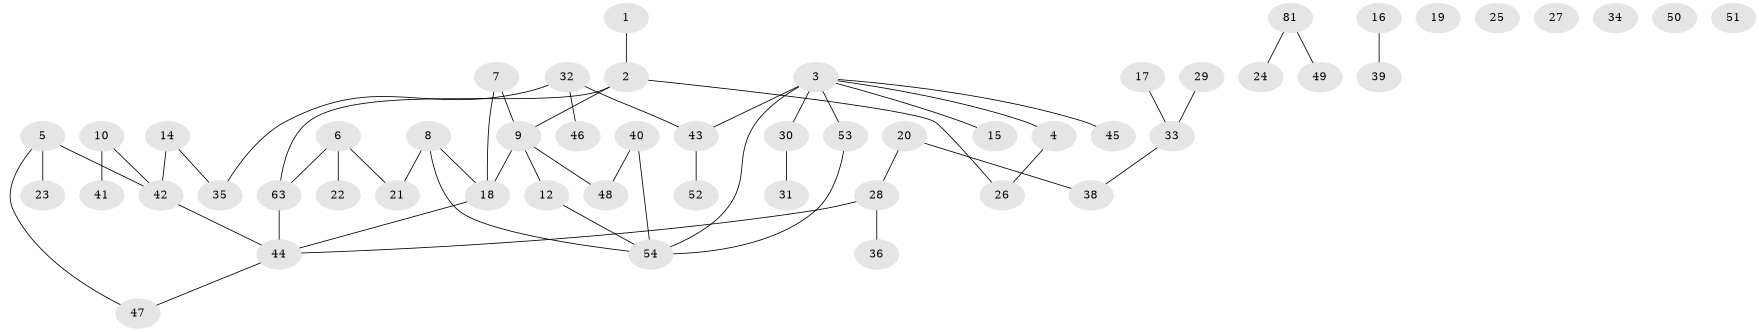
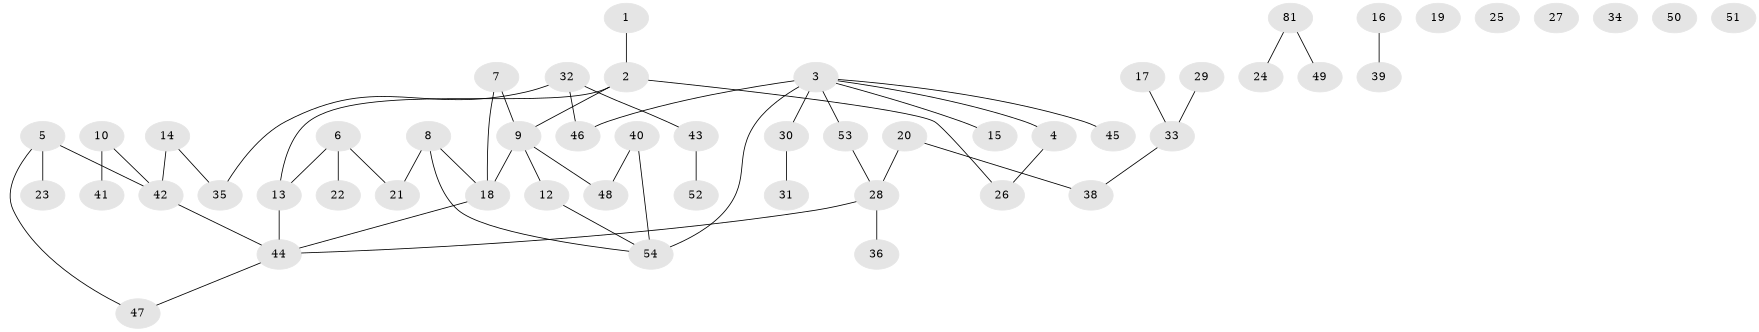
  graph {
    node [color=gray90 style=filled]
    1
    2
    9
-   13 [label=63]
+   13
    26
    18
    12
    48
    44
    3
    4
    15
    30
    45
    46
    53
    54
    31
    5
    23
    42
    47
    6
    21
    22
    7
    8
    10
    41
    n30 [label=81]
    24
    49
    14
    35
    16
    39
    17
    33
    38
    19
    20
    28
    36
    25
    27
    29
    32
    43
    52
    34
    40
    50
    51
    1 -- 2
    2 -- 9
    2 -- 13
    2 -- 26
    9 -- 18
    9 -- 12
    9 -- 48
    13 -- 44
    18 -- 44
    12 -- 54
    44 -- 47
    3 -- 4
    3 -- 15
    3 -- 30
    3 -- 45
-   3 -- 43
+   3 -- 46
    3 -- 53
    3 -- 54
    4 -- 26
    30 -- 31
-   53 -- 54
+   53 -- 28
    5 -- 23
    5 -- 42
    5 -- 47
    42 -- 44
    6 -- 13
    6 -- 21
    6 -- 22
    7 -- 9
    7 -- 18
    8 -- 18
    8 -- 54
    8 -- 21
    10 -- 42
    10 -- 41
    n30 -- 24
    n30 -- 49
    14 -- 42
    14 -- 35
    16 -- 39
    17 -- 33
    33 -- 38
    20 -- 38
    20 -- 28
    28 -- 44
    28 -- 36
    29 -- 33
    32 -- 46
    32 -- 35
    32 -- 43
    43 -- 52
    40 -- 48
    40 -- 54
  }
